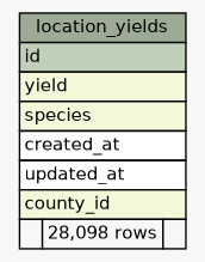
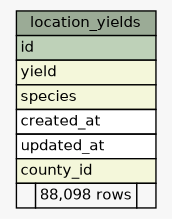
  digraph {
    bgcolor="#f7f7f7"
    fontname=Helvetica
    fontsize=11
    nodesep=0.18
    rankdir=RL
    ranksep=0.46
-   n1 [fontname=Helvetica fontsize=11 label=<     <TABLE BORDER="0" CELLBORDER="1" CELLSPACING="0" BGCOLOR="#ffffff">       <TR><TD COLSPAN="3" BGCOLOR="#9bab96" ALIGN="CENTER">location_yields</TD></TR>       <TR><TD PORT="id" COLSPAN="3" BGCOLOR="#bed1b8" ALIGN="LEFT">id</TD></TR>       <TR><TD PORT="yield" COLSPAN="3" BGCOLOR="#f4f7da" ALIGN="LEFT">yield</TD></TR>       <TR><TD PORT="species" COLSPAN="3" BGCOLOR="#f4f7da" ALIGN="LEFT">species</TD></TR>       <TR><TD PORT="created_at" COLSPAN="3" ALIGN="LEFT">created_at</TD></TR>       <TR><TD PORT="updated_at" COLSPAN="3" ALIGN="LEFT">updated_at</TD></TR>       <TR><TD PORT="county_id" COLSPAN="3" BGCOLOR="#f4f7da" ALIGN="LEFT">county_id</TD></TR>       <TR><TD ALIGN="LEFT" BGCOLOR="#f7f7f7">  </TD><TD ALIGN="RIGHT" BGCOLOR="#f7f7f7">28,098 rows</TD><TD ALIGN="RIGHT" BGCOLOR="#f7f7f7">  </TD></TR>     </TABLE>> shape=plaintext]
+   n1 [fontname=Helvetica fontsize=11 label=<     <TABLE BORDER="0" CELLBORDER="1" CELLSPACING="0" BGCOLOR="#ffffff">       <TR><TD COLSPAN="3" BGCOLOR="#9bab96" ALIGN="CENTER">location_yields</TD></TR>       <TR><TD PORT="id" COLSPAN="3" BGCOLOR="#bed1b8" ALIGN="LEFT">id</TD></TR>       <TR><TD PORT="yield" COLSPAN="3" BGCOLOR="#f4f7da" ALIGN="LEFT">yield</TD></TR>       <TR><TD PORT="species" COLSPAN="3" BGCOLOR="#f4f7da" ALIGN="LEFT">species</TD></TR>       <TR><TD PORT="created_at" COLSPAN="3" ALIGN="LEFT">created_at</TD></TR>       <TR><TD PORT="updated_at" COLSPAN="3" ALIGN="LEFT">updated_at</TD></TR>       <TR><TD PORT="county_id" COLSPAN="3" BGCOLOR="#f4f7da" ALIGN="LEFT">county_id</TD></TR>       <TR><TD ALIGN="LEFT" BGCOLOR="#f7f7f7">  </TD><TD ALIGN="RIGHT" BGCOLOR="#f7f7f7">88,098 rows</TD><TD ALIGN="RIGHT" BGCOLOR="#f7f7f7">  </TD></TR>     </TABLE>> shape=plaintext]
  }
